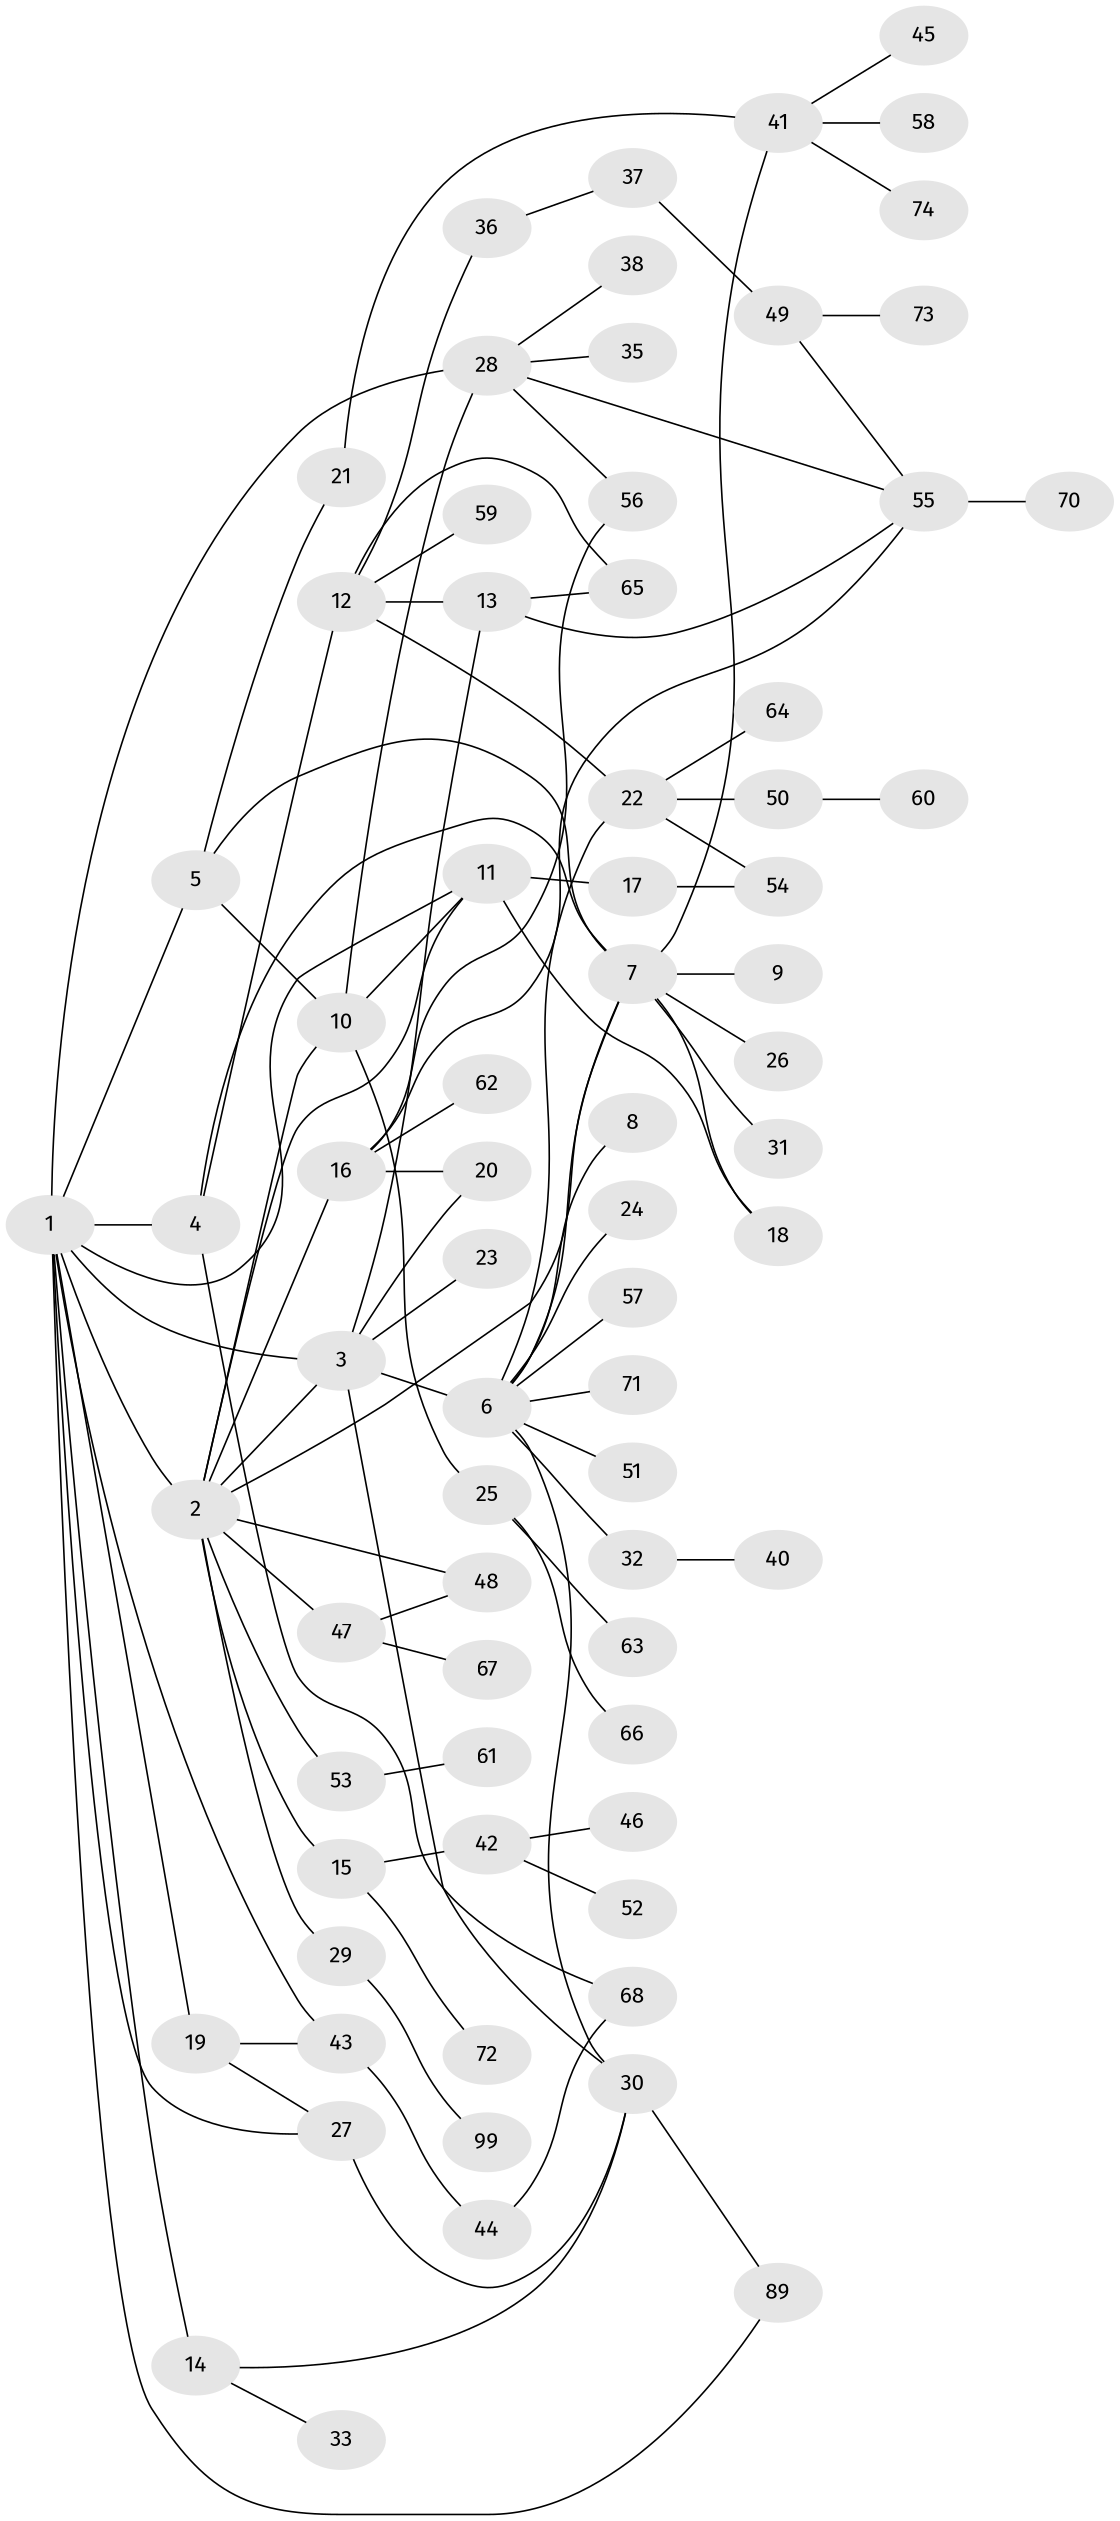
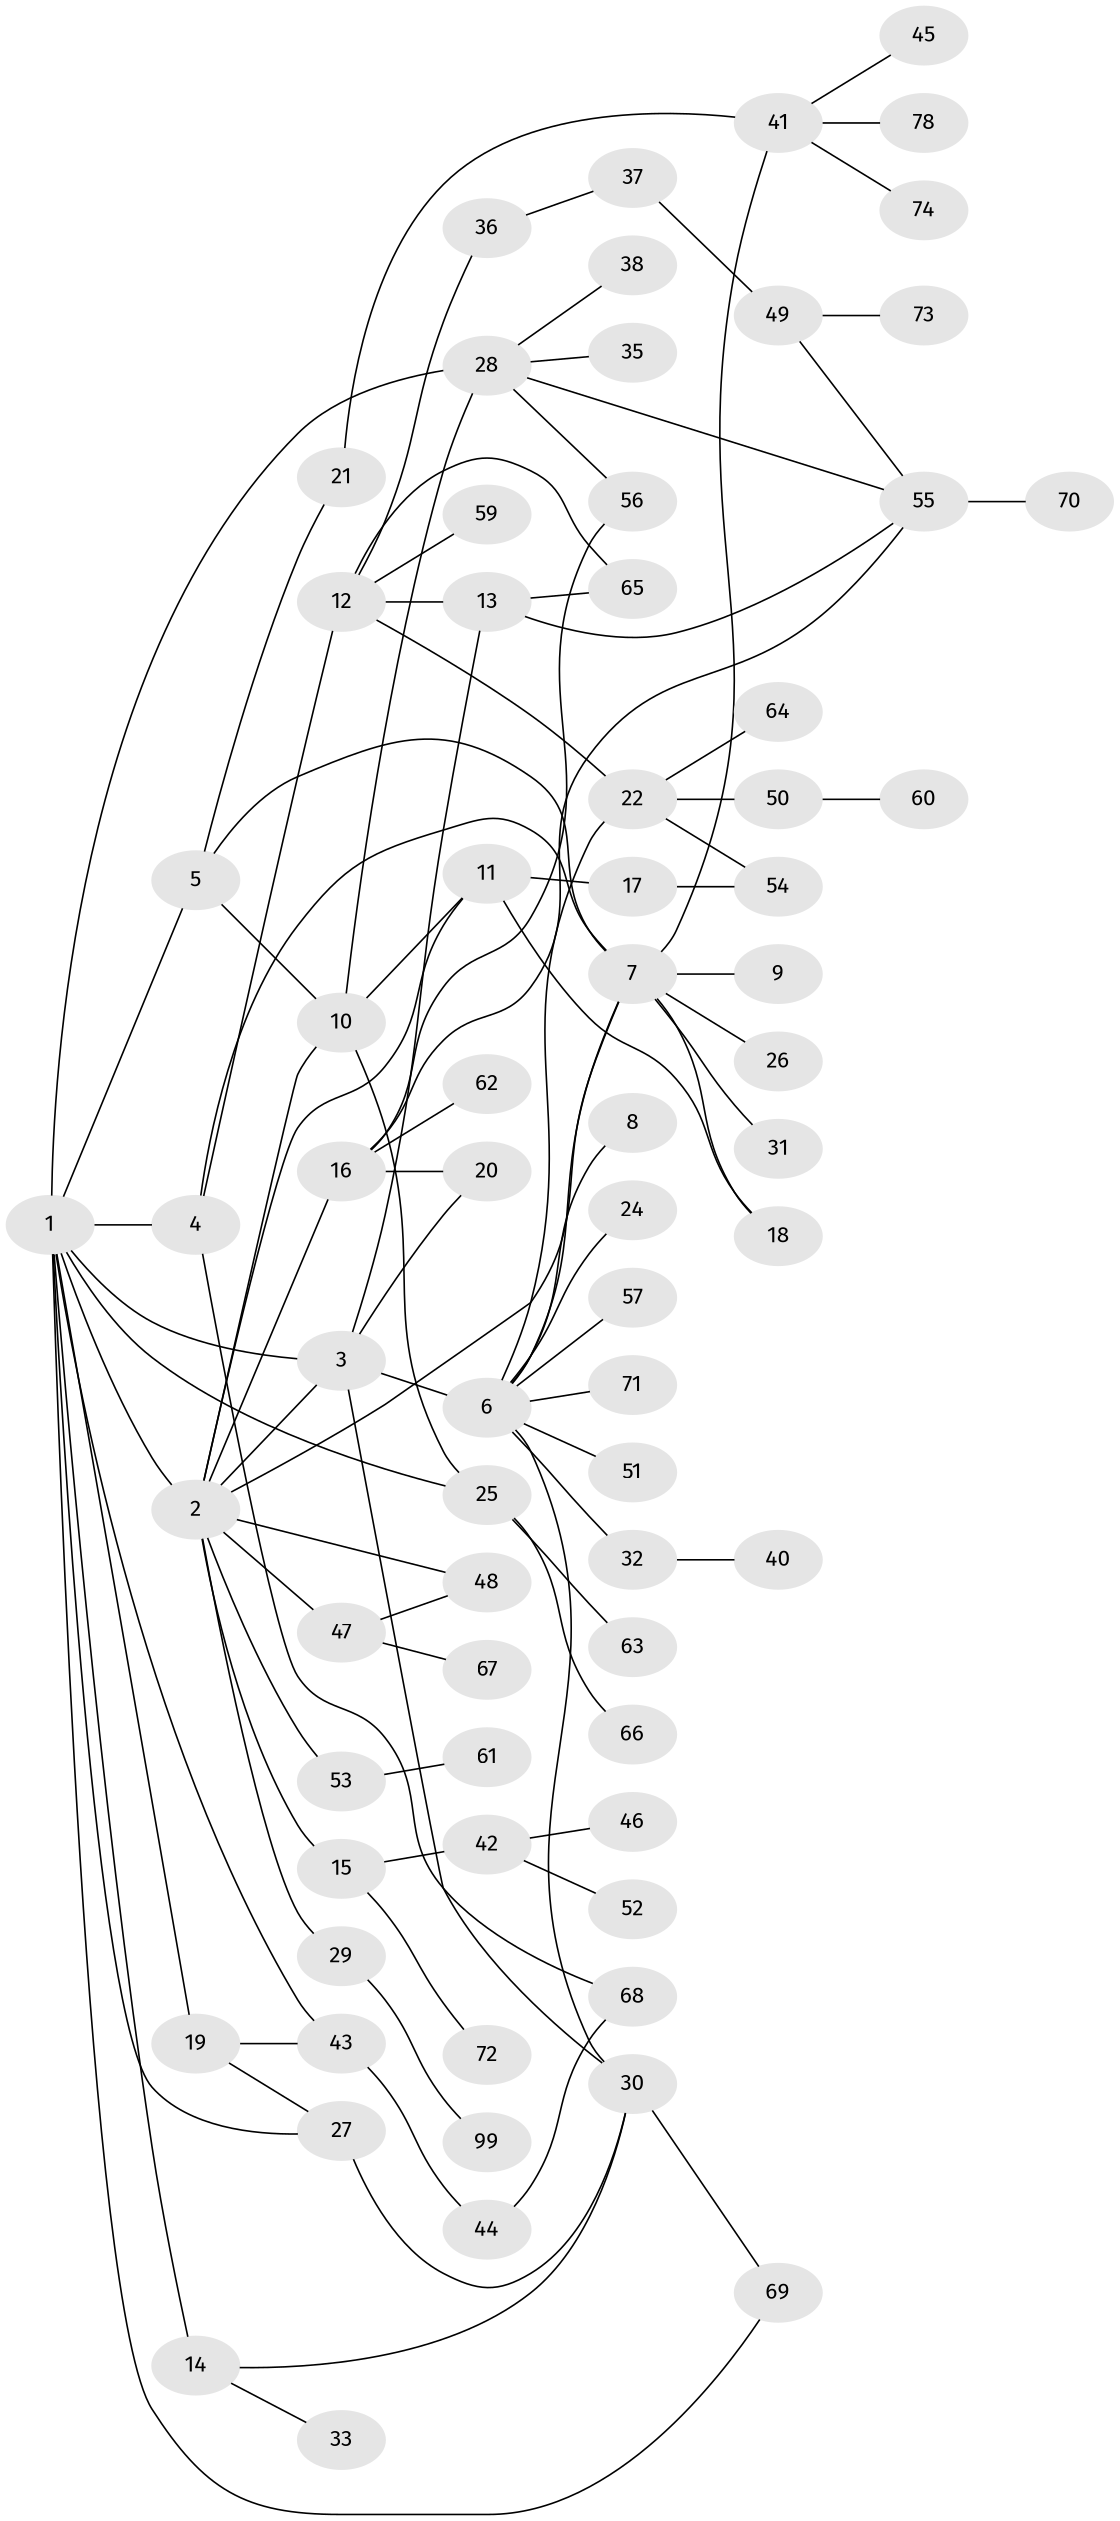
  graph {
    fontname="Fira Sans"
    rankdir=LR
    node [color=gray90 fontname="Fira Sans" style=filled]
    edge [fontname="Fira Sans" weight=1.0]
    1
    2
    3
    4
    5
    11
    14
    19
    27
    28
    43
-   69 [label=89]
+   69
    7
    10
    15
    16
    29
    47
    48
    53
    6
    13
    20
-   23
    30
    12
    68
    21
    18
    17
    33
    55
    56
    35
    38
    44
    9
    26
    31
    41
    25
    42
    72
    62
    n45 [label=99]
    67
    61
    8
    22
    24
    32
    51
    57
    71
    65
    36
    59
    54
    50
    64
    40
    45
-   58
+   58 [label=78]
    74
    63
    66
    37
    70
    46
    52
    60
    49
    73
    1 -- 2
    1 -- 3
    1 -- 4 [weight=13.0]
    1 -- 5
-   1 -- 11
+   1 -- 25
    1 -- 14
    1 -- 19
    1 -- 27
    1 -- 28
    1 -- 43
    1 -- 69
    2 -- 3
    2 -- 11
    2 -- 7
    2 -- 10
    2 -- 15
    2 -- 16
    2 -- 29
    2 -- 47
    2 -- 48
    2 -- 53
    3 -- 6
    3 -- 13
    3 -- 20
-   3 -- 23
    3 -- 30 [weight=7.0]
    4 -- 7
    4 -- 12
    4 -- 68
    5 -- 7
    5 -- 10
    5 -- 21
    11 -- 18
    11 -- 17
    14 -- 30
    14 -- 33
    19 -- 27
    19 -- 43
    27 -- 30
    28 -- 55
    28 -- 56
    28 -- 35
    28 -- 38
    43 -- 44
    7 -- 18
    7 -- 9
    7 -- 26
    7 -- 31
    7 -- 41
    10 -- 11
    10 -- 28
    10 -- 25
    15 -- 42
    15 -- 72
    16 -- 20
    16 -- 55
    16 -- 56
    16 -- 62
    29 -- n45
    47 -- 48
    47 -- 67
    53 -- 61
    6 -- 7
    6 -- 30
    6 -- 8
    6 -- 22
    6 -- 24
    6 -- 32
    6 -- 51
    6 -- 57
    6 -- 71
    13 -- 55
    13 -- 65
    30 -- 69
    12 -- 13 [weight=5.0]
    12 -- 22
    12 -- 65
    12 -- 36
    12 -- 59
    21 -- 41
    17 -- 54
    55 -- 70
    44 -- 68 [weight=2.0]
    41 -- 45
    41 -- 58
    41 -- 74
    25 -- 63
    25 -- 66
    42 -- 46
    42 -- 52
    22 -- 54
    22 -- 50
    22 -- 64
    32 -- 40
    36 -- 37
    50 -- 60
    37 -- 49
    49 -- 55
    49 -- 73
  }
